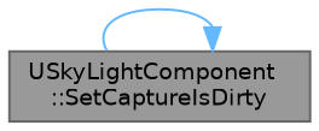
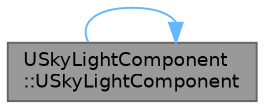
  digraph {
    rankdir=LR
-   n1 [color=gray40 fillcolor=grey60 fontcolor=black fontname=Helvetica fontsize=10 height=0.2 label="USkyLightComponent\l::SetCaptureIsDirty" shape=box style=filled width=0.4]
+   n1 [color=gray40 fillcolor=grey60 fontcolor=black fontname=Helvetica fontsize=10 height=0.2 label="USkyLightComponent\l::USkyLightComponent" shape=box style=filled width=0.4]
    n1 -> n1 [color=steelblue1 fontname=Helvetica fontsize=10 labelfontname=Helvetica labelfontsize=10 style=solid]
  }
